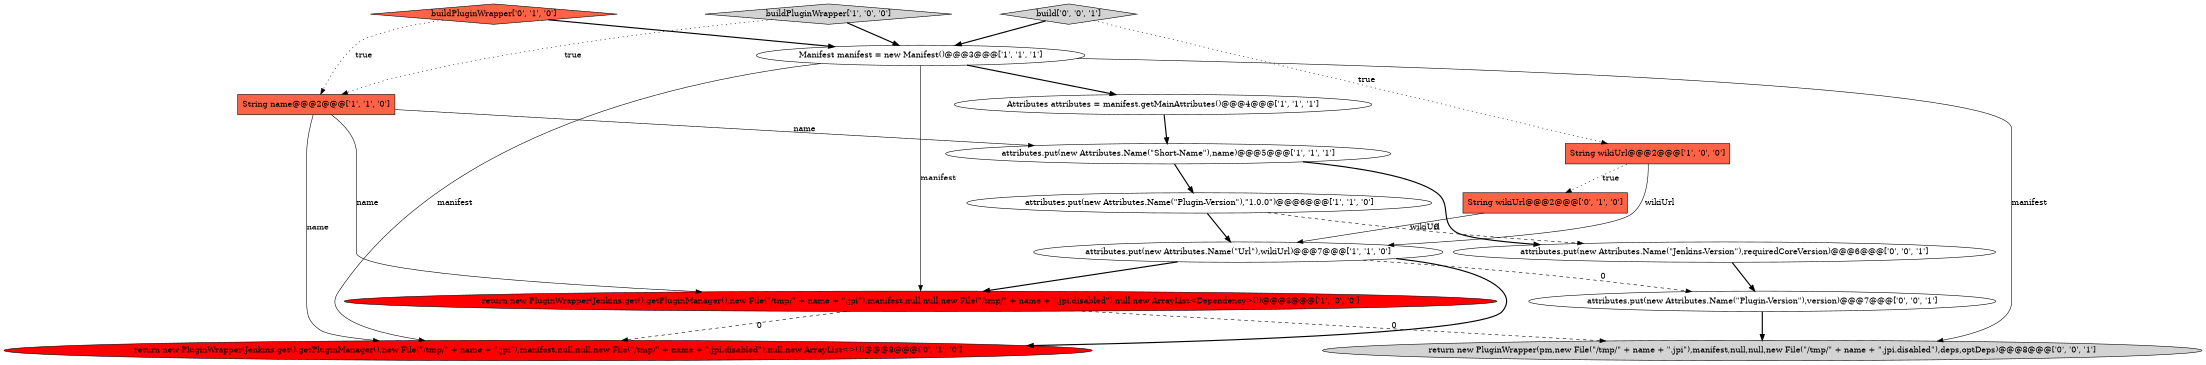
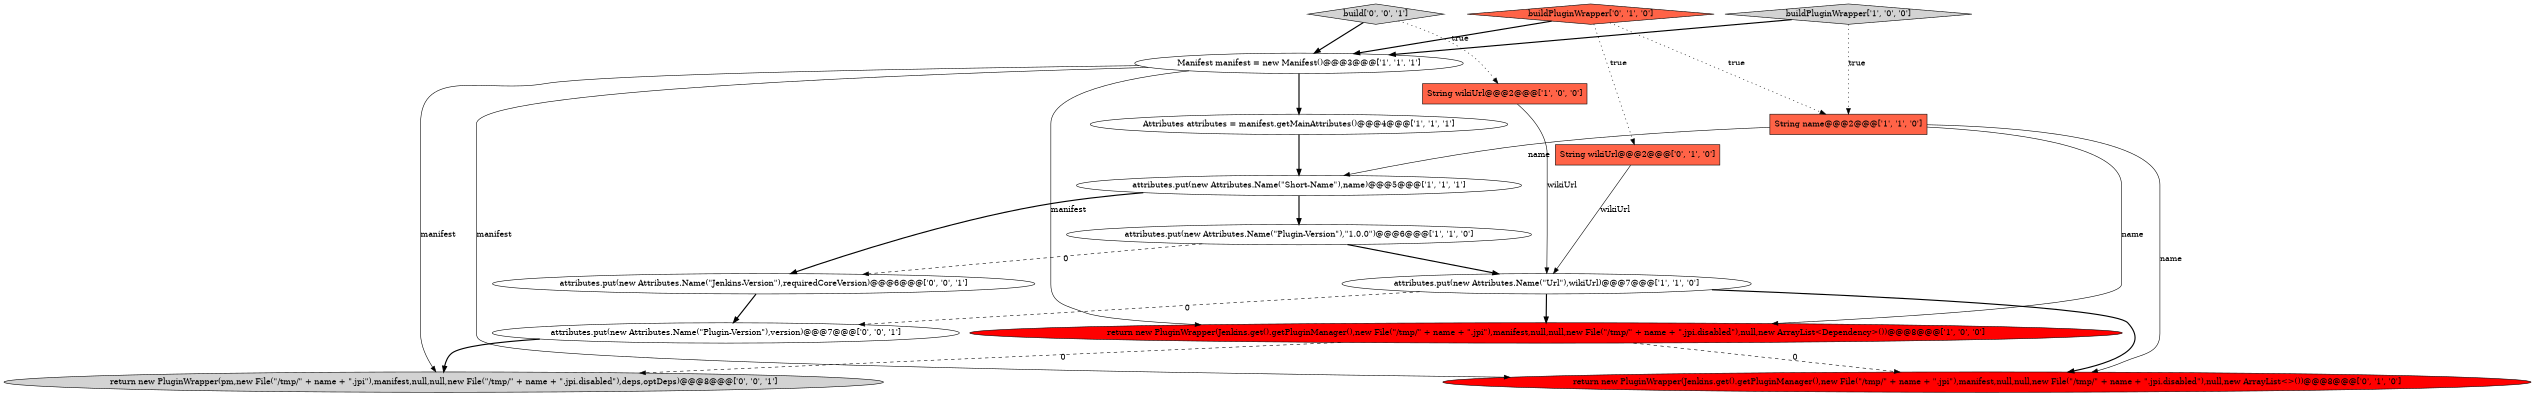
  digraph {
    node [fillcolor=white shape=ellipse style=filled]
    edge [style=bold]
    n1 [fillcolor=lightgray label="buildPluginWrapper['1', '0', '0']" shape=diamond]
    n2 [label="Manifest manifest = new Manifest()@@@3@@@['1', '1', '1']"]
    n3 [fillcolor=tomato label="String name@@@2@@@['1', '1', '0']" shape=box]
    n4 [fillcolor=tomato label="String wikiUrl@@@2@@@['1', '0', '0']" shape=box]
    n5 [label="attributes.put(new Attributes.Name(\"Url\"),wikiUrl)@@@7@@@['1', '1', '0']"]
    n6 [fillcolor=lightgray label="return new PluginWrapper(pm,new File(\"/tmp/\" + name + \".jpi\"),manifest,null,null,new File(\"/tmp/\" + name + \".jpi.disabled\"),deps,optDeps)@@@8@@@['0', '0', '1']"]
    n7 [fillcolor=red label="return new PluginWrapper(Jenkins.get().getPluginManager(),new File(\"/tmp/\" + name + \".jpi\"),manifest,null,null,new File(\"/tmp/\" + name + \".jpi.disabled\"),null,new ArrayList<>())@@@8@@@['0', '1', '0']"]
    n8 [fillcolor=red label="return new PluginWrapper(Jenkins.get().getPluginManager(),new File(\"/tmp/\" + name + \".jpi\"),manifest,null,null,new File(\"/tmp/\" + name + \".jpi.disabled\"),null,new ArrayList<Dependency>())@@@8@@@['1', '0', '0']"]
    n9 [label="Attributes attributes = manifest.getMainAttributes()@@@4@@@['1', '1', '1']"]
    n10 [label="attributes.put(new Attributes.Name(\"Short-Name\"),name)@@@5@@@['1', '1', '1']"]
    n11 [label="attributes.put(new Attributes.Name(\"Plugin-Version\"),version)@@@7@@@['0', '0', '1']"]
    n12 [label="attributes.put(new Attributes.Name(\"Jenkins-Version\"),requiredCoreVersion)@@@6@@@['0', '0', '1']"]
    n13 [label="attributes.put(new Attributes.Name(\"Plugin-Version\"),\"1.0.0\")@@@6@@@['1', '1', '0']"]
    n14 [fillcolor=tomato label="buildPluginWrapper['0', '1', '0']" shape=diamond]
    n15 [fillcolor=tomato label="String wikiUrl@@@2@@@['0', '1', '0']" shape=box]
    n16 [fillcolor=lightgray label="build['0', '0', '1']" shape=diamond]
    n1 -> n2
    n1 -> n3 [label=true style=dotted]
    n2 -> n6 [label=manifest style=solid]
    n2 -> n7 [label=manifest style=solid]
    n2 -> n8 [label=manifest style=solid]
    n2 -> n9
    n3 -> n7 [label=name style=solid]
    n3 -> n8 [label=name style=solid]
    n3 -> n10 [label=name style=solid]
    n4 -> n5 [label=wikiUrl style=solid]
    n5 -> n7
    n5 -> n8
    n5 -> n11 [label=0 style=dashed]
    n8 -> n6 [label=0 style=dashed]
    n8 -> n7 [label=0 style=dashed]
    n9 -> n10
    n10 -> n12
    n10 -> n13
    n11 -> n6
    n12 -> n11
    n13 -> n5
    n13 -> n12 [label=0 style=dashed]
    n14 -> n2
    n14 -> n3 [label=true style=dotted]
-   n4 -> n15 [label=true style=dotted]
+   n14 -> n15 [label=true style=dotted]
    n15 -> n5 [label=wikiUrl style=solid]
    n16 -> n2
    n16 -> n4 [label=true style=dotted]
  }
